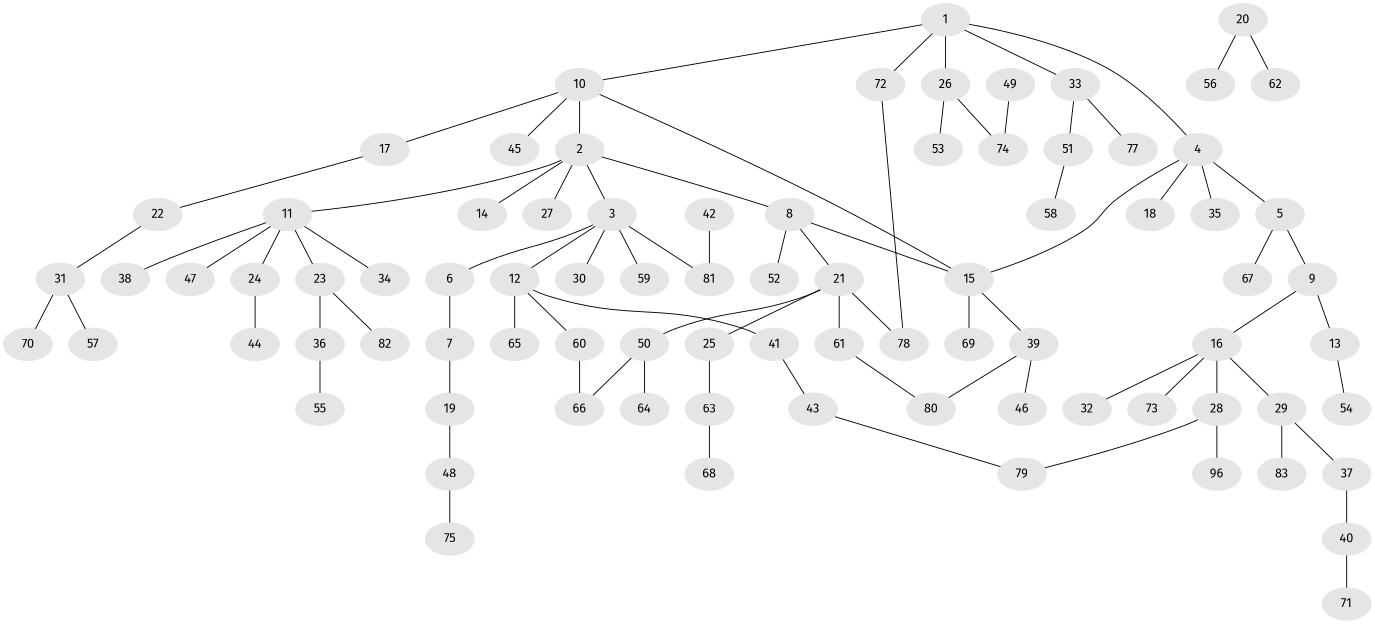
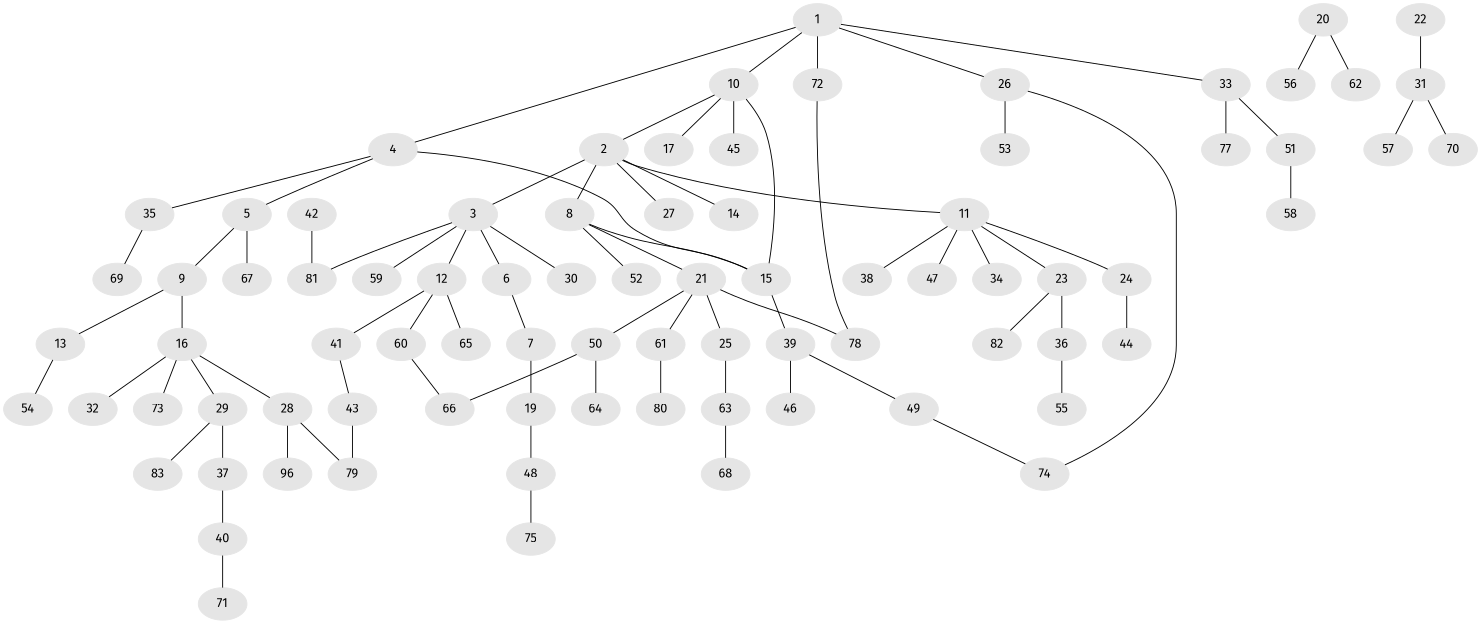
  graph {
    fontname="Fira Sans"
    node [color=gray90 fontname="Fira Sans" style=filled]
    edge [fontname="Fira Sans"]
    1
    4
    10
    26
    33
    72
    2
    3
    8
    11
    14
    27
    5
-   18
    35
    15
    17
    45
    53
    74
    51
    77
    78
    6
    12
    30
    59
    81
    21
    52
    23
    24
    34
    38
    47
    7
    41
    60
    65
    9
    67
    20
    56
    62
    13
    16
    19
    48
    39
    69
    25
    50
    61
    54
    28
    29
    32
    73
    22
    36
    82
    44
    43
    66
    46
    49
    n67 [label=96]
    79
    37
    83
    31
    75
    63
    42
    64
    80
    57
    70
    55
    68
    40
    58
    71
    1 -- 4
    1 -- 10
    1 -- 26
    1 -- 33
    1 -- 72
    4 -- 5
-   4 -- 18
    4 -- 35
    4 -- 15
    10 -- 2
    10 -- 15
    10 -- 17
    10 -- 45
    26 -- 53
    26 -- 74
    33 -- 51
    33 -- 77
    72 -- 78
    2 -- 3
    2 -- 8
    2 -- 11
    2 -- 14
    2 -- 27
    3 -- 6
    3 -- 12
    3 -- 30
    3 -- 59
    3 -- 81
    8 -- 15
    8 -- 21
    8 -- 52
    11 -- 23
    11 -- 24
    11 -- 34
    11 -- 38
    11 -- 47
    5 -- 9
    5 -- 67
    15 -- 39
-   15 -- 69
-   17 -- 22
+   35 -- 69
    51 -- 58
    6 -- 7
    12 -- 41
    12 -- 60
    12 -- 65
    21 -- 78
    21 -- 25
    21 -- 50
    21 -- 61
    23 -- 36
    23 -- 82
    24 -- 44
    7 -- 19
    41 -- 43
    60 -- 66
    9 -- 13
    9 -- 16
    20 -- 56
    20 -- 62
    13 -- 54
    16 -- 28
    16 -- 29
    16 -- 32
    16 -- 73
    19 -- 48
    48 -- 75
    39 -- 46
-   39 -- 80
+   39 -- 49
    25 -- 63
    50 -- 66
    50 -- 64
    61 -- 80
    28 -- n67
    28 -- 79
    29 -- 37
    29 -- 83
    22 -- 31
    36 -- 55
    43 -- 79
    49 -- 74
    37 -- 40
    31 -- 57
    31 -- 70
    63 -- 68
    42 -- 81
    40 -- 71
  }
